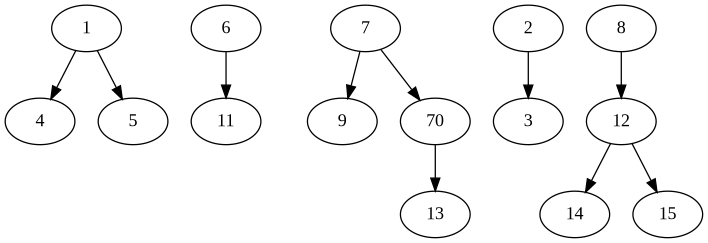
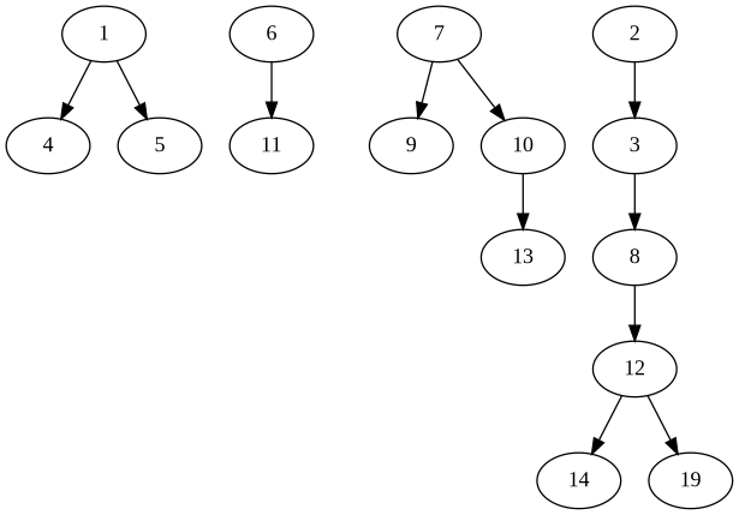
  digraph {
    fontname="Liberation Serif"
    node [alpha=0.03 fontname="Liberation Serif"]
    edge [fontname="Liberation Serif"]
    1 [alpha=0.16 expect_size=547484947765213]
    4 [alpha=0.15 expect_size=4054776150528884736]
    5 [alpha=0.11 expect_size=211927774917483]
    6 [alpha=0.10 expect_size=1368428064278577152]
    11 [alpha=0.17 expect_size=3399265288192000000]
    7 [expect_size=137703244225369]
    9 [alpha=0.09 expect_size=3853599324575367168]
-   10 [expect_size=1566630439622279168 label=70]
+   10 [expect_size=1566630439622279168]
    2 [alpha=0.16 expect_size=895620326119964672]
    3 [alpha=0.14 expect_size=101124845723316]
    8 [expect_size=2107119231631195]
    12 [alpha=0.06 expect_size=13491124739050460]
    13 [alpha=0.11 expect_size=3641847165468278784]
    14 [alpha=0.06 expect_size=40959956157036472]
-   15 [alpha=0.14 expect_size=171231998508462]
+   15 [alpha=0.14 expect_size=171231998508462 label=19]
    1 -> 4
    1 -> 5
    6 -> 11
    7 -> 9
    7 -> 10
    10 -> 13
    2 -> 3
+   3 -> 8
    8 -> 12
    12 -> 14
    12 -> 15
  }
